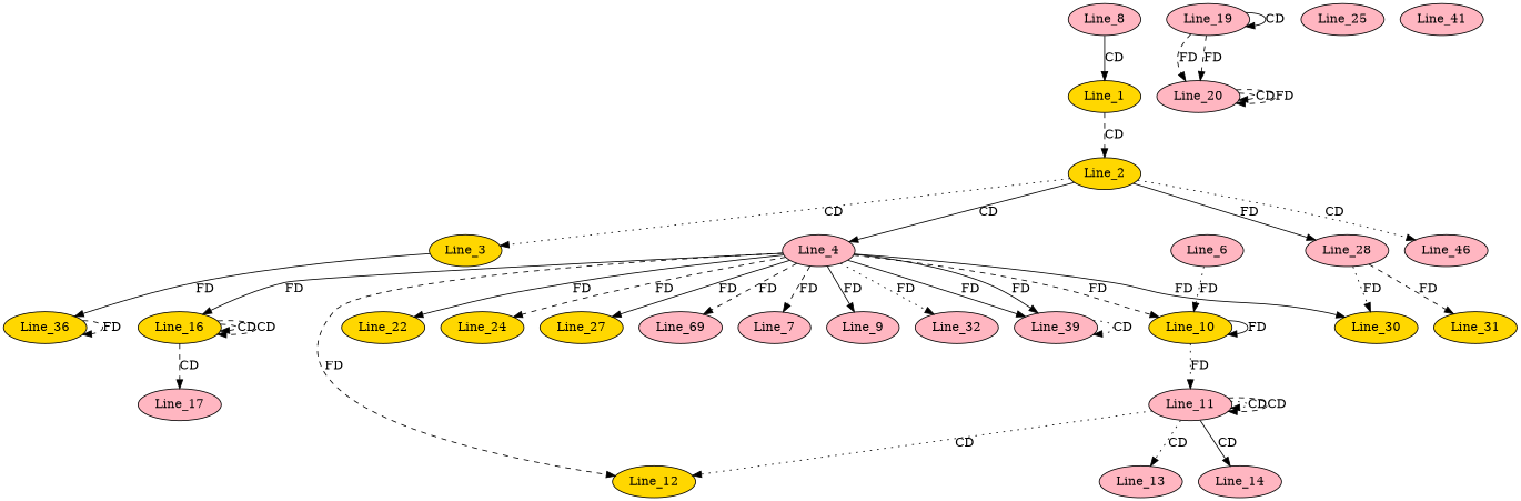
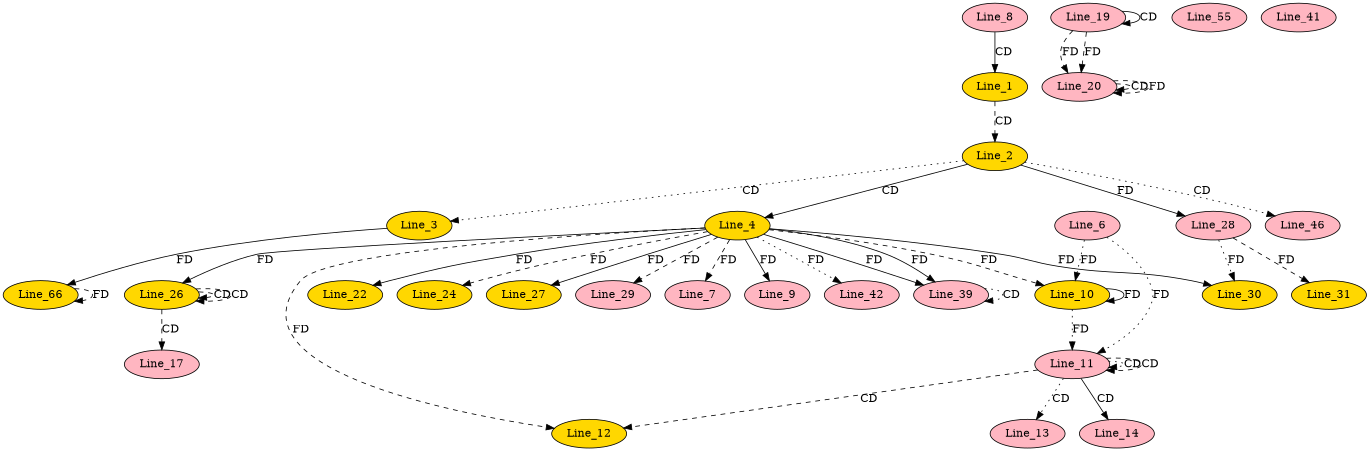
  digraph {
    node [fillcolor=lightpink style=filled]
    edge [style=dashed]
    n1 [label=Line_8]
    Line_1 [fillcolor=gold]
    Line_2 [fillcolor=gold]
    Line_3 [fillcolor=gold]
-   Line_4
+   Line_4 [fillcolor=gold]
    Line_28
    Line_46
-   Line_36 [fillcolor=gold]
+   Line_36 [fillcolor=gold label=Line_66]
    Line_7
    Line_9
    Line_10 [fillcolor=gold]
    Line_12 [fillcolor=gold]
-   Line_16 [fillcolor=gold]
+   Line_16 [fillcolor=gold label=Line_26]
    Line_22 [fillcolor=gold]
    Line_24 [fillcolor=gold]
    Line_27 [fillcolor=gold]
-   Line_29 [label=Line_69]
+   Line_29
    Line_30 [fillcolor=gold]
-   Line_32
+   Line_32 [label=Line_42]
    Line_39
    Line_31 [fillcolor=gold]
    Line_11
    Line_17
    Line_6
    Line_13
    Line_14
    Line_19
    Line_20
-   Line_25
+   Line_25 [label=Line_55]
    Line_41
    n1 -> Line_1 [label=CD style=solid]
    Line_1 -> Line_2 [label=CD]
    Line_2 -> Line_3 [label=CD style=dotted]
    Line_2 -> Line_4 [label=CD style=solid]
    Line_2 -> Line_28 [label=FD style=solid]
    Line_2 -> Line_46 [label=CD style=dotted]
    Line_3 -> Line_36 [label=FD style=solid]
    Line_4 -> Line_7 [label=FD]
    Line_4 -> Line_9 [label=FD style=solid]
    Line_4 -> Line_10 [label=FD]
    Line_4 -> Line_12 [label=FD]
    Line_4 -> Line_16 [label=FD style=solid]
    Line_4 -> Line_22 [label=FD style=solid]
    Line_4 -> Line_24 [label=FD]
    Line_4 -> Line_27 [label=FD style=solid]
    Line_4 -> Line_29 [label=FD]
    Line_4 -> Line_30 [label=FD style=solid]
    Line_4 -> Line_32 [label=FD style=dotted]
    Line_4 -> Line_39 [label=FD style=solid]
    Line_4 -> Line_39 [label=FD style=solid]
    Line_28 -> Line_30 [label=FD style=dotted]
    Line_28 -> Line_31 [label=FD]
    Line_36 -> Line_36 [label=FD]
    Line_10 -> Line_10 [label=FD style=solid]
    Line_10 -> Line_11 [label=FD style=dotted]
    Line_16 -> Line_16 [label=CD]
    Line_16 -> Line_16 [label=CD]
    Line_16 -> Line_17 [label=CD]
    Line_39 -> Line_39 [label=CD style=dotted]
-   Line_11 -> Line_12 [label=CD style=dotted]
+   Line_11 -> Line_12 [label=CD]
    Line_11 -> Line_11 [label=CD style=dotted]
    Line_11 -> Line_11 [label=CD]
    Line_11 -> Line_13 [label=CD style=dotted]
    Line_11 -> Line_14 [label=CD style=solid]
    Line_6 -> Line_10 [label=FD style=dotted]
+   Line_6 -> Line_11 [label=FD style=dotted]
    Line_19 -> Line_19 [label=CD style=solid]
    Line_19 -> Line_20 [label=FD]
    Line_19 -> Line_20 [label=FD]
    Line_20 -> Line_20 [label=CD]
    Line_20 -> Line_20 [label=FD]
  }
